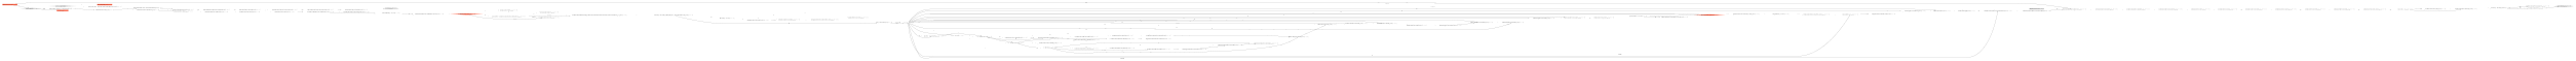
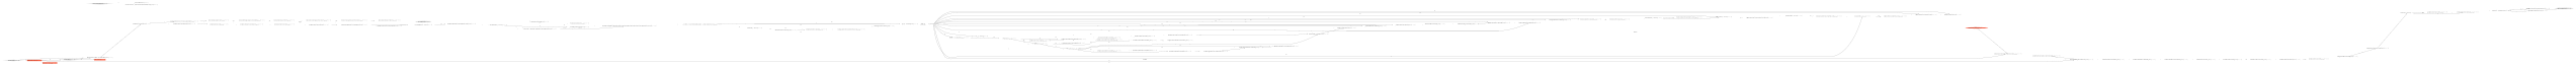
  digraph {
    fontname="Courier Prime"
    rankdir=LR
    node [color=teal fillcolor=white fontname="Courier Prime" shape=ellipse style=filled]
    edge [fontname="Courier Prime" style=bold]
    n1 [color=gray40 label="routerResponse.setJobStatus(router.getJobStatus())@@@100@@@['1', '1', '0']"]
    n2 [color=gray40 label="router.getRole() == Role.INTERNAL_LB_VM@@@102@@@['1', '1', '0']" shape=diamond]
    n3 [label="routerResponse.setObjectName(\"internalloadbalancervm\")@@@103@@@['1', '1', '0']"]
    n4 [label="routerResponse.setObjectName(\"router\")@@@106@@@['1', '1', '0']"]
    n5 [color=gray40 label="nicResponse.setIp6Address(router.getIp6Address())@@@65@@@['1', '1', '0']"]
    n6 [label="nicResponse.setIp6Gateway(router.getIp6Gateway())@@@66@@@['1', '1', '0']"]
    n7 [label="nicResponse.setIp6Cidr(router.getIp6Cidr())@@@67@@@['1', '1', '0']"]
    n8 [fillcolor=lightgray label="createExternalLoadBalancerResponse['0', '0', '1']" shape=diamond]
    n9 [label="Map<String,String> lbDetails = _hostDetailDao.findDetails(externalLoadBalancer.getId())@@@3@@@['0', '0', '1']"]
-   n10 [fillcolor=tomato label="Host externalLoadBalancer@@@2@@@['0', '0', '1']" shape=box]
+   n10 [label="Host externalLoadBalancer@@@2@@@['0', '0', '1']" shape=box]
    n11 [color=gray40 label="ExternalLoadBalancerResponse response = new ExternalLoadBalancerResponse()@@@4@@@['0', '0', '1']"]
    n12 [label="response.setId(externalLoadBalancer.getUuid())@@@5@@@['0', '0', '1']"]
    n13 [color=gray40 fillcolor=lightgray label="return response@@@11@@@['0', '0', '1']"]
    n14 [label="response.setIpAddress(externalLoadBalancer.getPrivateIpAddress())@@@6@@@['0', '0', '1']"]
    n15 [color=gray40 fillcolor=lightgray label="return routerResponse@@@108@@@['1', '1', '0']"]
    n16 [label="routerResponse.setVersion(\"UNKNOWN\")@@@21@@@['1', '1', '0']"]
    n17 [color=gray40 label="routerResponse.setRequiresUpgrade(true)@@@22@@@['1', '1', '0']"]
    n18 [label="caller.getType() == Account.ACCOUNT_TYPE_RESOURCE_DOMAIN_ADMIN || _accountMgr.isRootAdmin(caller.getId())@@@24@@@['1', '1', '0']" shape=diamond]
    n19 [color=gray40 label="router.getBroadcastUri() != null@@@68@@@['1', '1', '0']" shape=diamond]
-   n20 [fillcolor=tomato label="router.getIsolationUri() != null@@@71@@@['1', '1', '0']" shape=diamond]
+   n20 [label="router.getIsolationUri() != null@@@71@@@['1', '1', '0']" shape=diamond]
    n21 [color=gray40 label="nicResponse.setBroadcastUri(router.getBroadcastUri().toString())@@@69@@@['1', '1', '0']"]
    n22 [color=gray40 label="routerResponse.setPodId(router.getPodUuid())@@@30@@@['1', '1', '0']"]
    n23 [label="long nic_id = router.getNicId()@@@31@@@['1', '1', '0']"]
    n24 [color=gray40 label="nic_id > 0@@@32@@@['1', '1', '0']" shape=diamond]
    n25 [label="routerResponse.setRedundantState(router.getRedundantState().toString())@@@13@@@['1', '1', '0']"]
-   n26 [fillcolor=tomato label="router.getTemplateVersion() != null@@@15@@@['1', '1', '0']" shape=diamond]
+   n26 [label="router.getTemplateVersion() != null@@@15@@@['1', '1', '0']" shape=diamond]
    n27 [label="routerResponse.setVersion(routerVersion)@@@17@@@['1', '1', '0']"]
    n28 [label="routerResponse.setRequiresUpgrade((CloudStackVersion.compare(routerVersion,NetworkOrchestrationService.MinVRVersion.valueIn(router.getDataCenterId())) < 0))@@@18@@@['1', '1', '0']"]
    n29 [label="String routerVersion = CloudStackVersion.trimRouterVersion(router.getTemplateVersion())@@@16@@@['1', '1', '0']"]
    n30 [label="response.setNumRetries(lbDetails.get(\"numRetries\"))@@@10@@@['0', '0', '1']"]
    n31 [label="routerResponse.setScriptsVersion(router.getScriptsVersion())@@@11@@@['0', '1', '0']"]
    n32 [color=gray40 label="router.getRedundantState() != null@@@12@@@['1', '1', '0']" shape=diamond]
    n33 [label="routerResponse.setName(router.getName())@@@6@@@['1', '1', '0']"]
    n34 [color=gray40 label="routerResponse.setTemplateId(router.getTemplateUuid())@@@7@@@['1', '1', '0']"]
    n35 [color=gray40 label="response.setUsername(lbDetails.get(\"username\"))@@@7@@@['0', '0', '1']"]
    n36 [color=gray40 label="routerResponse.setCreated(router.getCreated())@@@8@@@['1', '1', '0']"]
    n37 [label="ty != null@@@34@@@['1', '1', '0']" shape=diamond]
    n38 [color=gray40 label="ty == TrafficType.Public@@@35@@@['1', '1', '0']" shape=diamond]
    n39 [label="NicResponse nicResponse = new NicResponse()@@@57@@@['1', '1', '0']"]
    n40 [label="routerResponse.setPublicIp(router.getIpAddress())@@@36@@@['1', '1', '0']"]
    n41 [color=gray40 label="routerResponse.setGateway(router.getGateway())@@@39@@@['1', '1', '0']"]
    n42 [color=gray40 label="routerResponse.setPublicNetworkId(router.getNetworkUuid())@@@40@@@['1', '1', '0']"]
    n43 [label="routerResponse.setPublicNetmask(router.getNetmask())@@@38@@@['1', '1', '0']"]
    n44 [color=gray40 label="routerResponse.setPublicMacAddress(router.getMacAddress())@@@37@@@['1', '1', '0']"]
    n45 [label="ty == TrafficType.Control@@@42@@@['1', '1', '0']" shape=diamond]
-   n46 [label="routerResponse.addNic(nicResponse)@@@82@@@['1', '1', '0']"]
+   n46 [fillcolor=tomato label="routerResponse.addNic(nicResponse)@@@82@@@['1', '1', '0']"]
    n47 [label="nicResponse.setId(router.getNicUuid())@@@58@@@['1', '1', '0']"]
    n48 [color=gray40 label="routerResponse.setDomainId(router.getDomainUuid())@@@88@@@['1', '1', '0']"]
    n49 [color=gray40 label="routerResponse.setDomainName(router.getDomainName())@@@89@@@['1', '1', '0']"]
    n50 [color=gray40 label="routerResponse.setZoneName(router.getDataCenterName())@@@90@@@['1', '1', '0']"]
    n51 [color=gray40 label="nicResponse.setIsolationUri(router.getIsolationUri().toString())@@@72@@@['1', '1', '0']"]
    n52 [label="router.getTrafficType() != null@@@74@@@['1', '1', '0']" shape=diamond]
    n53 [color=gray40 label="routerResponse.setServiceOfferingId(router.getServiceOfferingUuid())@@@85@@@['1', '1', '0']"]
    n54 [color=gray40 label="routerResponse.setServiceOfferingName(router.getServiceOfferingName())@@@86@@@['1', '1', '0']"]
    n55 [label="response.setPublicInterface(lbDetails.get(\"publicInterface\"))@@@8@@@['0', '0', '1']"]
    n56 [label="routerResponse.setGuestIpAddress(router.getIpAddress())@@@49@@@['1', '1', '0']"]
    n57 [label="routerResponse.setGuestMacAddress(router.getMacAddress())@@@50@@@['1', '1', '0']"]
    n58 [label="routerResponse.setGuestNetmask(router.getNetmask())@@@51@@@['1', '1', '0']"]
    n59 [label="routerResponse.setVpcId(router.getVpcUuid())@@@95@@@['1', '1', '0']"]
    n60 [label="routerResponse.setVpcName(router.getVpcName())@@@96@@@['1', '1', '0']"]
    n61 [color=gray40 label="routerResponse.setRole(router.getRole().toString())@@@97@@@['1', '1', '0']"]
    n62 [color=gray40 label="nicResponse.setTrafficType(router.getTrafficType().toString())@@@75@@@['1', '1', '0']"]
    n63 [label="routerResponse.setIsRedundantRouter(router.isRedundantRouter())@@@10@@@['1', '1', '0']"]
    n64 [color=gray40 label="routerResponse.setLinkLocalNetmask(router.getNetmask())@@@45@@@['1', '1', '0']"]
    n65 [color=gray40 label="routerResponse.setLinkLocalNetworkId(router.getNetworkUuid())@@@46@@@['1', '1', '0']"]
    n66 [label="ty == TrafficType.Guest@@@48@@@['1', '1', '0']" shape=diamond]
    n67 [label="routerResponse.setLinkLocalIp(router.getIpAddress())@@@43@@@['1', '1', '0']"]
    n68 [label="routerResponse.setLinkLocalMacAddress(router.getMacAddress())@@@44@@@['1', '1', '0']"]
    n69 [color=gray40 fillcolor=tomato label="Account caller@@@2@@@['0', '1', '0']" shape=box]
    n70 [color=gray40 label="routerResponse.setState(router.getState())@@@9@@@['1', '1', '0']"]
    n71 [label="response.setPrivateInterface(lbDetails.get(\"privateInterface\"))@@@9@@@['0', '0', '1']"]
    n72 [label="nicResponse.setObjectName(\"nic\")@@@81@@@['1', '1', '0']"]
    n73 [color=gray40 fillcolor=tomato label="DomainRouterJoinVO router@@@2@@@['1', '1', '0']" shape=box]
    n74 [color=gray40 label="ApiResponseHelper.populateOwner(routerResponse,router)@@@87@@@['1', '1', '0']"]
    n75 [color=gray40 fillcolor=lightgray label="newDomainRouterResponse['0', '1', '0']" shape=diamond]
    n76 [label="nicResponse.setNetworkName(router.getNetworkName())@@@63@@@['1', '1', '0']"]
    n77 [label="nicResponse.setMacAddress(router.getMacAddress())@@@64@@@['1', '1', '0']"]
    n78 [color=gray40 label="router.getGuestType() != null@@@77@@@['1', '1', '0']" shape=diamond]
    n79 [label="nicResponse.setType(router.getGuestType().toString())@@@78@@@['1', '1', '0']"]
    n80 [label="nicResponse.setIsDefault(router.isDefaultNic())@@@80@@@['1', '1', '0']"]
    n81 [label="routerResponse.setDns1(router.getDns1())@@@91@@@['1', '1', '0']"]
    n82 [label="routerResponse.setDns2(router.getDns2())@@@92@@@['1', '1', '0']"]
    n83 [label="router.getHostId() != null@@@25@@@['1', '1', '0']" shape=diamond]
-   n85 [color=gray40 fillcolor=lightgray label="DomainRouterJoinVO router@@@2@@@['1', '0', '0']" shape=box]
+   n84 [fillcolor=lightgray label="newDomainRouterResponse['1', '0', '0']" shape=diamond]
+   n85 [color=gray40 fillcolor=tomato label="DomainRouterJoinVO router@@@2@@@['1', '0', '0']" shape=box]
    n86 [label="DomainRouterResponse routerResponse = new DomainRouterResponse()@@@3@@@['1', '1', '0']"]
    n87 [label="routerResponse.setId(router.getUuid())@@@4@@@['1', '1', '0']"]
    n88 [color=gray40 label="routerResponse.setZoneId(router.getDataCenterUuid())@@@5@@@['1', '1', '0']"]
    n89 [color=gray40 label="routerResponse.setIp6Dns1(router.getIp6Dns1())@@@93@@@['1', '1', '0']"]
    n90 [label="routerResponse.setIp6Dns2(router.getIp6Dns2())@@@94@@@['1', '1', '0']"]
    n91 [label="routerResponse.setGuestNetworkId(router.getNetworkUuid())@@@52@@@['1', '1', '0']"]
    n92 [label="routerResponse.setGuestNetworkName(router.getNetworkName())@@@53@@@['1', '1', '0']"]
    n93 [label="routerResponse.setNetworkDomain(router.getNetworkDomain())@@@54@@@['1', '1', '0']"]
    n94 [label="router.getJobId() != null@@@98@@@['1', '1', '0']" shape=diamond]
    n95 [color=gray40 label="routerResponse.setJobId(router.getJobUuid())@@@99@@@['1', '1', '0']"]
    n96 [color=gray40 label="routerResponse.setHostId(router.getHostUuid())@@@26@@@['1', '1', '0']"]
    n97 [label="routerResponse.setHostName(router.getHostName())@@@27@@@['1', '1', '0']"]
    n98 [color=gray40 label="routerResponse.setHypervisor(router.getHypervisorType().toString())@@@28@@@['1', '1', '0']"]
    n99 [color=gray40 label="nicResponse.setIpaddress(router.getIpAddress())@@@59@@@['1', '1', '0']"]
    n100 [label="nicResponse.setGateway(router.getGateway())@@@60@@@['1', '1', '0']"]
    n101 [color=gray40 label="nicResponse.setNetmask(router.getNetmask())@@@61@@@['1', '1', '0']"]
    n102 [label="TrafficType ty = router.getTrafficType()@@@33@@@['1', '1', '0']"]
    n103 [label="nicResponse.setNetworkid(router.getNetworkUuid())@@@62@@@['1', '1', '0']"]
    n1 -> n2 [style=solid]
    n2 -> n3 [label=true]
    n2 -> n3 [style=dotted]
    n2 -> n4
    n2 -> n4 [label=false style=dotted]
    n3 -> n15 [style=dotted]
    n4 -> n15
    n5 -> n6 [style=dotted]
    n6 -> n7
    n7 -> n19 [style=solid]
    n8 -> n9 [style=solid]
    n8 -> n10 [label=true style=dotted]
    n9 -> n11 [style=solid]
    n11 -> n12
    n11 -> n13 [label=response style=dotted]
    n12 -> n14
    n14 -> n35
    n16 -> n17 [style=dotted]
    n17 -> n18 [style=dotted]
    n18 -> n22 [label=true style=dotted]
    n18 -> n23 [label=true]
    n18 -> n24 [label=true style=solid]
    n18 -> n53 [style=dotted]
    n18 -> n83 [style=solid]
    n18 -> n83 [label=true style=dotted]
    n19 -> n20
    n19 -> n21 [label=true]
    n19 -> n21 [style=dotted]
    n20 -> n51 [style=dotted]
    n20 -> n51 [label=true style=dotted]
    n20 -> n52 [style=dotted]
    n21 -> n20 [style=solid]
    n22 -> n23 [style=solid]
    n23 -> n24
    n23 -> n24 [label=nic_id]
    n24 -> n5 [label=true]
    n24 -> n6 [label=true]
    n24 -> n7 [label=true style=dotted]
    n24 -> n19 [label=true style=solid]
    n24 -> n20 [label=true]
    n24 -> n37 [label=true]
    n24 -> n39 [label=true style=solid]
    n24 -> n46 [label=routerResponse style=solid]
    n24 -> n47 [label=true style=dotted]
    n24 -> n52 [label=true style=solid]
    n24 -> n53
    n24 -> n72 [label=true]
    n24 -> n76 [label=true]
    n24 -> n77 [label=true]
    n24 -> n78 [label=true]
    n24 -> n80 [label=true]
    n24 -> n99 [label=true]
    n24 -> n100 [label=true]
    n24 -> n101 [label=true style=dotted]
    n24 -> n102 [label=true]
    n24 -> n102 [style=solid]
    n24 -> n103 [label=true style=dotted]
    n25 -> n26 [style=solid]
    n26 -> n16 [style=dotted]
    n26 -> n16 [label=false style=dotted]
    n26 -> n17 [label=false style=solid]
    n26 -> n27 [label=true]
    n26 -> n28 [label=true style=solid]
    n26 -> n29 [style=solid]
    n26 -> n29 [label=true style=dotted]
    n27 -> n28 [style=dotted]
    n28 -> n18 [style=dotted]
    n29 -> n27 [label=routerVersion style=solid]
    n29 -> n27 [style=solid]
    n29 -> n28 [label=routerVersion]
    n30 -> n13 [style=dotted]
    n31 -> n32 [style=solid]
    n32 -> n25 [label=true style=dotted]
    n32 -> n25
    n32 -> n26 [style=dotted]
    n33 -> n14 [label=0 style=solid]
    n33 -> n34 [style=solid]
    n34 -> n36 [style=dotted]
    n35 -> n55 [style=dotted]
    n36 -> n55 [label=0 style=solid]
    n36 -> n70 [style=dotted]
    n37 -> n38 [label=true style=dotted]
    n37 -> n38 [style=solid]
    n37 -> n39 [style=solid]
    n38 -> n40 [label=true style=dotted]
    n38 -> n40 [style=dotted]
    n38 -> n41 [label=true style=solid]
    n38 -> n42 [label=true style=dotted]
    n38 -> n43 [label=true style=dotted]
    n38 -> n44 [label=true]
    n38 -> n45 [label=false style=dotted]
    n38 -> n45
    n39 -> n46 [label=nicResponse style=dotted]
    n39 -> n47
    n40 -> n44
    n41 -> n42 [style=dotted]
    n42 -> n39
    n43 -> n41 [style=dotted]
    n44 -> n43 [style=solid]
    n45 -> n64 [label=true]
    n45 -> n65 [label=true style=dotted]
    n45 -> n66 [label=false]
    n45 -> n66 [style=dotted]
    n45 -> n67 [style=solid]
    n45 -> n67 [label=true style=solid]
    n45 -> n68 [label=true style=solid]
    n46 -> n53
    n47 -> n99 [style=dotted]
    n48 -> n49 [style=dotted]
    n49 -> n50 [style=dotted]
    n50 -> n81 [style=dotted]
    n51 -> n52 [style=solid]
    n52 -> n62 [label=true style=dotted]
    n52 -> n62 [style=solid]
    n53 -> n54 [style=dotted]
    n54 -> n74
    n55 -> n71
    n56 -> n57 [style=dotted]
    n57 -> n58 [style=solid]
    n58 -> n91
    n59 -> n60 [style=solid]
    n60 -> n61
    n61 -> n94
    n62 -> n78 [style=solid]
    n63 -> n31 [style=solid]
    n63 -> n32
    n64 -> n65
    n65 -> n39 [style=solid]
    n66 -> n39
    n66 -> n56 [style=dotted]
    n66 -> n56 [label=true style=dotted]
    n66 -> n57 [label=true style=solid]
    n66 -> n58 [label=true]
    n66 -> n91 [label=true style=dotted]
    n66 -> n92 [label=true style=solid]
    n66 -> n93 [label=true]
    n67 -> n68 [style=dotted]
    n68 -> n64 [style=solid]
    n70 -> n63
    n70 -> n71 [label=0 style=solid]
    n71 -> n30
    n72 -> n46 [style=dotted]
    n73 -> n74 [label=router]
    n73 -> n75 [label=true]
    n74 -> n48 [style=solid]
    n75 -> n69 [label=true]
    n75 -> n86
    n76 -> n77 [style=dotted]
    n77 -> n5 [style=solid]
    n78 -> n79 [label=true style=dotted]
    n78 -> n79
    n78 -> n80 [style=solid]
    n79 -> n80 [style=dotted]
    n80 -> n72 [style=solid]
    n81 -> n82 [style=dotted]
    n82 -> n89
    n83 -> n22 [style=dotted]
    n83 -> n96 [label=true style=solid]
    n83 -> n96 [style=solid]
    n83 -> n97 [label=true style=solid]
    n83 -> n98 [label=true style=solid]
+   n84 -> n73 [label=true style=solid]
+   n84 -> n85 [label=true style=dotted]
+   n84 -> n86
    n85 -> n74 [label=router style=solid]
    n86 -> n15 [label=routerResponse style=dotted]
    n86 -> n74 [label=routerResponse style=dotted]
    n86 -> n87
    n87 -> n11 [label=0]
    n87 -> n88 [style=dotted]
    n88 -> n12 [label=0 style=solid]
    n88 -> n33
    n89 -> n90 [style=solid]
    n90 -> n59
    n91 -> n92
    n92 -> n93
    n93 -> n39 [style=dotted]
    n94 -> n1 [label=true]
    n94 -> n2 [style=dotted]
    n94 -> n95 [label=true style=solid]
    n94 -> n95
    n95 -> n1 [style=solid]
    n96 -> n97
    n97 -> n98 [style=solid]
    n98 -> n22 [style=dotted]
    n99 -> n100 [style=solid]
    n100 -> n101 [style=solid]
    n101 -> n103 [style=solid]
    n102 -> n37 [label=ty style=solid]
    n102 -> n37 [style=solid]
    n102 -> n38 [label=ty]
    n102 -> n45 [label=ty style=solid]
    n102 -> n66 [label=ty style=solid]
    n103 -> n76
  }
